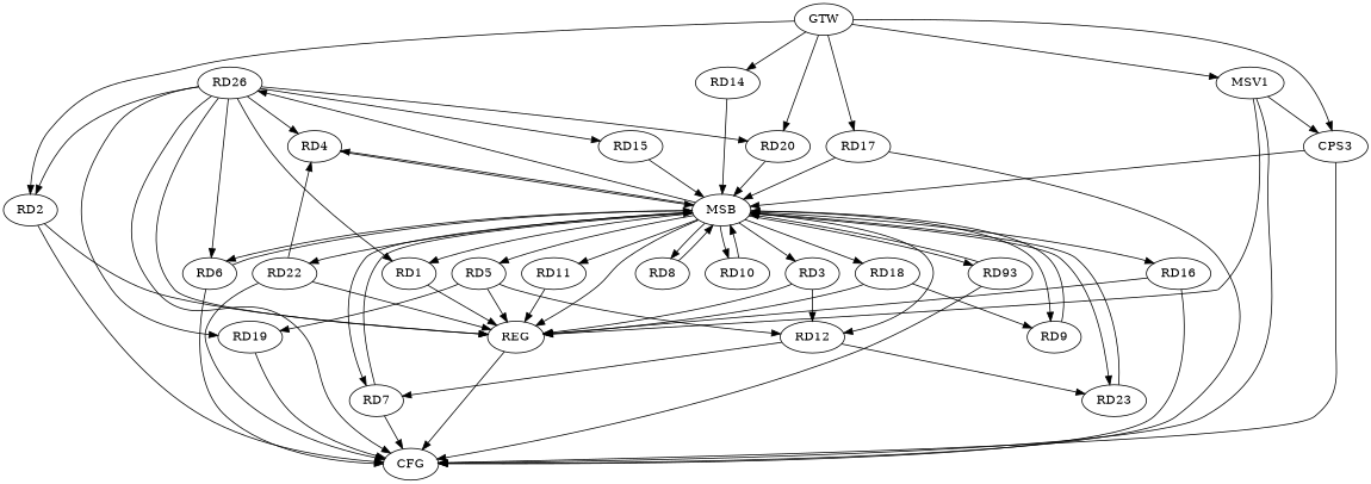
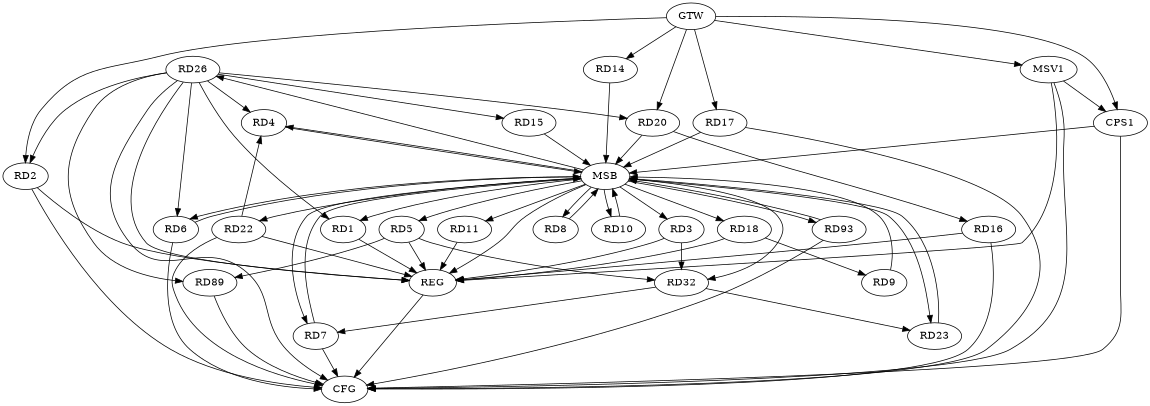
  strict digraph {
    n1 [label=RD1]
    n2 [label=REG]
    n3 [label=CFG]
    n4 [label=RD2]
    n5 [label=RD3]
-   n6 [label=RD12]
+   n6 [label=RD32]
    n7 [label=RD7]
    n8 [label=RD23]
    n9 [label=RD4]
    n10 [label=MSB]
    n11 [label=RD5]
    n12 [label=RD6]
    n13 [label=RD8]
    n14 [label=RD9]
    n15 [label=RD10]
    n16 [label=RD11]
    n17 [label=RD93]
    n18 [label=RD16]
    n19 [label=RD18]
    n20 [label=RD26]
    n21 [label=RD22]
-   n22 [label=RD19]
+   n22 [label=RD89]
    n23 [label=RD14]
    n24 [label=RD15]
    n25 [label=RD17]
    n26 [label=RD20]
-   n27 [label=CPS3]
+   n27 [label=CPS1]
    n28 [label=GTW]
    n29 [label=MSV1]
    n1 -> n2
    n2 -> n3
    n4 -> n2
    n4 -> n3
    n5 -> n2
    n5 -> n6
    n6 -> n7
    n6 -> n8
    n7 -> n3
    n7 -> n10
    n8 -> n10
    n9 -> n10
    n10 -> n1
    n10 -> n2
    n10 -> n5
    n10 -> n6
    n10 -> n7
    n10 -> n8
    n10 -> n9
    n10 -> n11
    n10 -> n12
    n10 -> n13
-   n10 -> n14
    n10 -> n15
    n10 -> n16
    n10 -> n17
-   n10 -> n18
+   n26 -> n18
    n10 -> n19
    n10 -> n20
    n10 -> n21
    n11 -> n2
    n11 -> n6
    n11 -> n22
    n12 -> n3
    n12 -> n10
    n13 -> n10
    n14 -> n10
    n15 -> n10
    n16 -> n2
    n17 -> n3
    n17 -> n10
    n18 -> n2
    n18 -> n3
    n19 -> n2
    n19 -> n14
    n20 -> n1
    n20 -> n2
    n20 -> n3
    n20 -> n4
    n20 -> n9
    n20 -> n12
    n20 -> n22
    n20 -> n24
    n20 -> n26
    n21 -> n2
    n21 -> n3
    n21 -> n9
    n22 -> n3
    n23 -> n10
    n24 -> n10
    n25 -> n3
    n25 -> n10
    n26 -> n10
    n27 -> n3
    n27 -> n10
    n28 -> n4
    n28 -> n23
    n28 -> n25
    n28 -> n26
    n28 -> n27
    n28 -> n29
    n29 -> n2
    n29 -> n3
    n29 -> n27
  }
